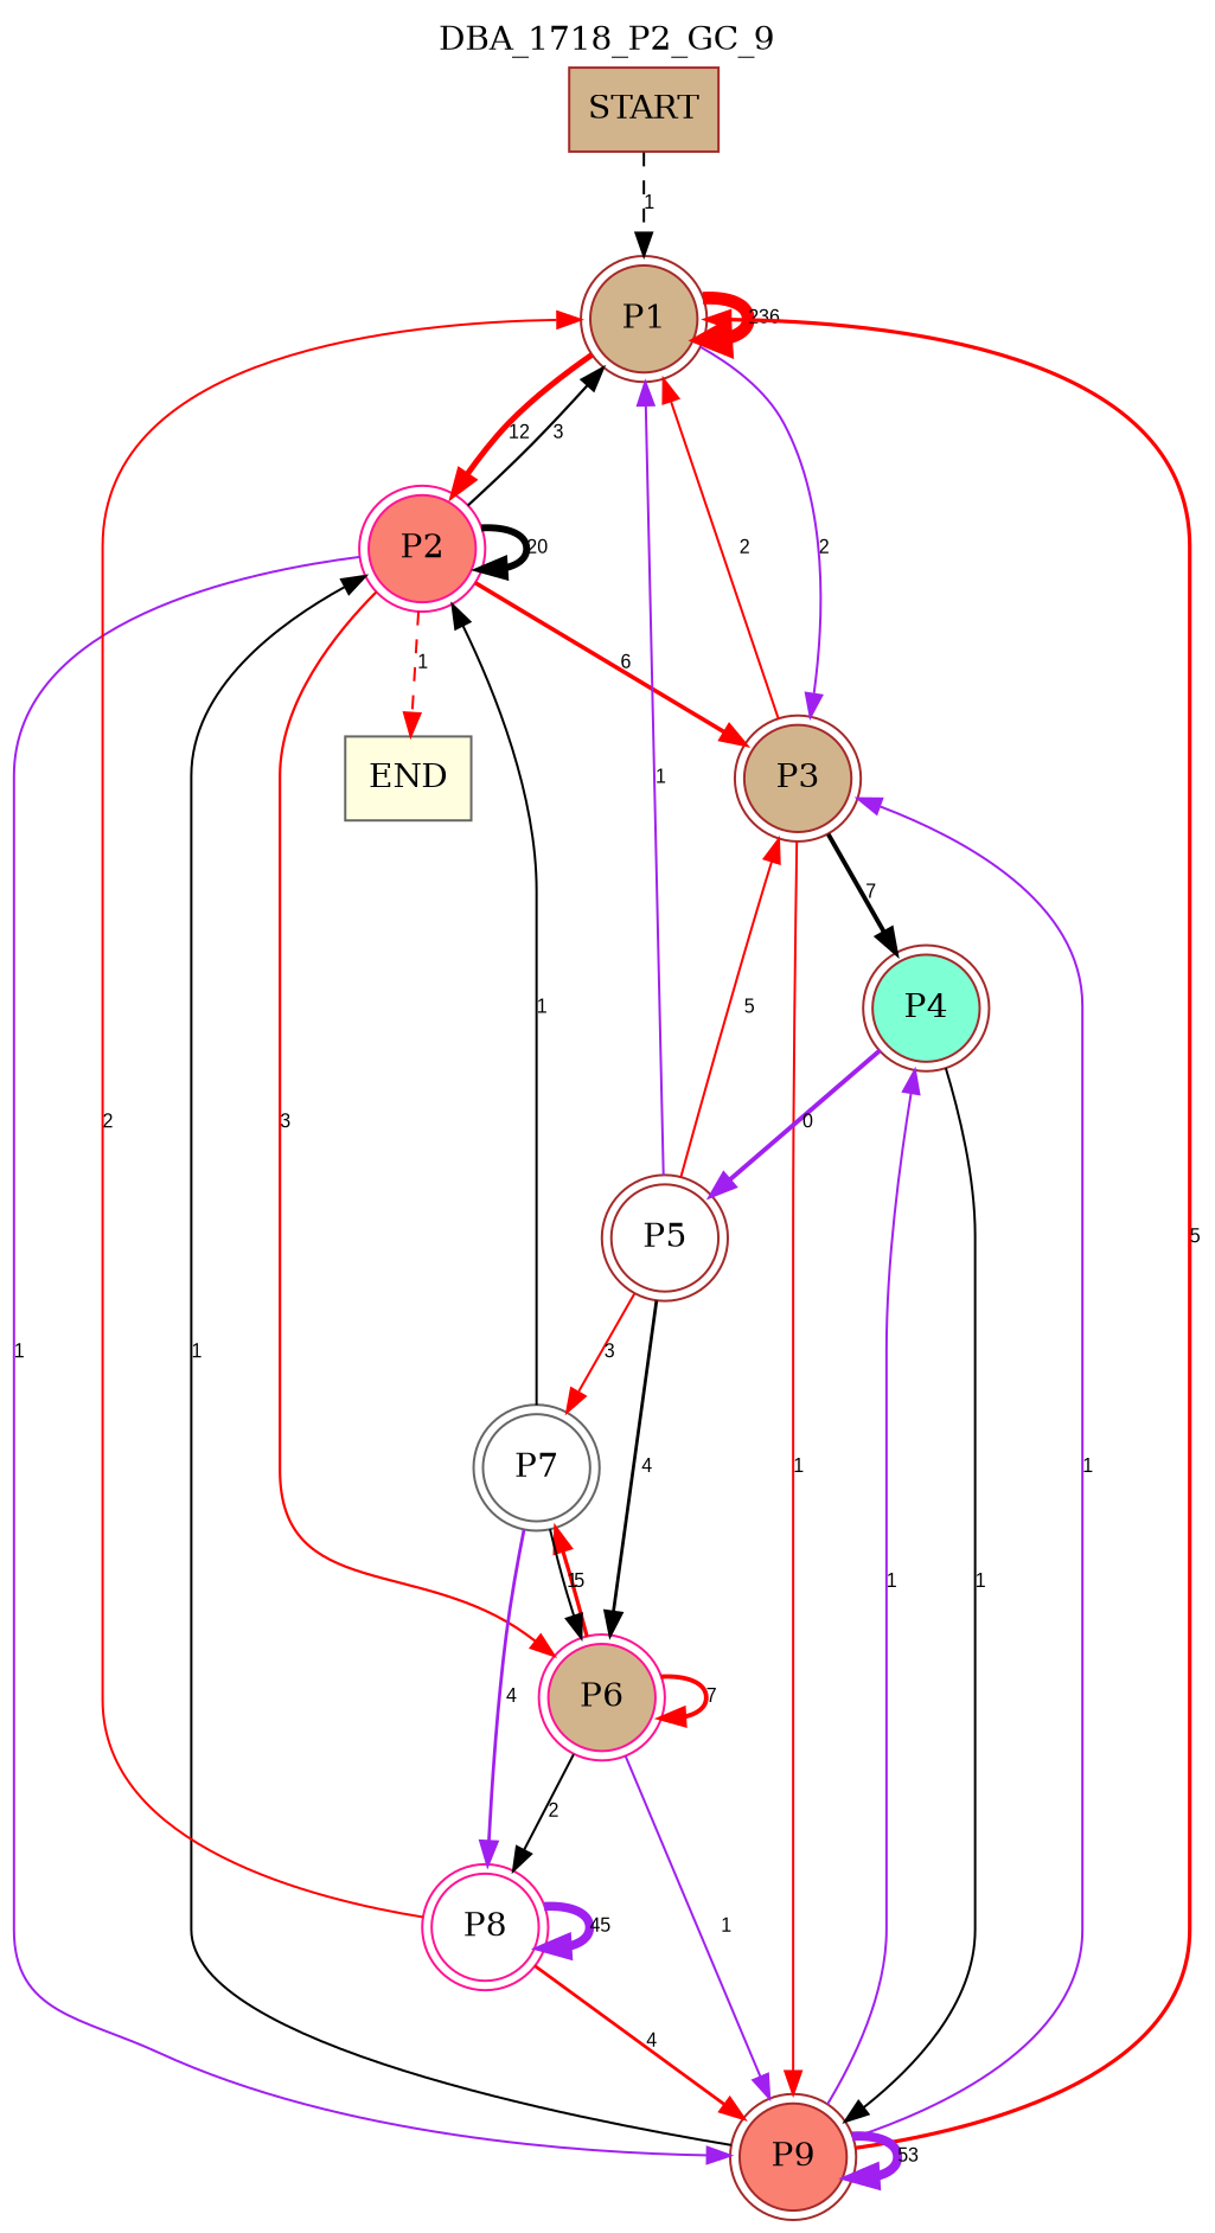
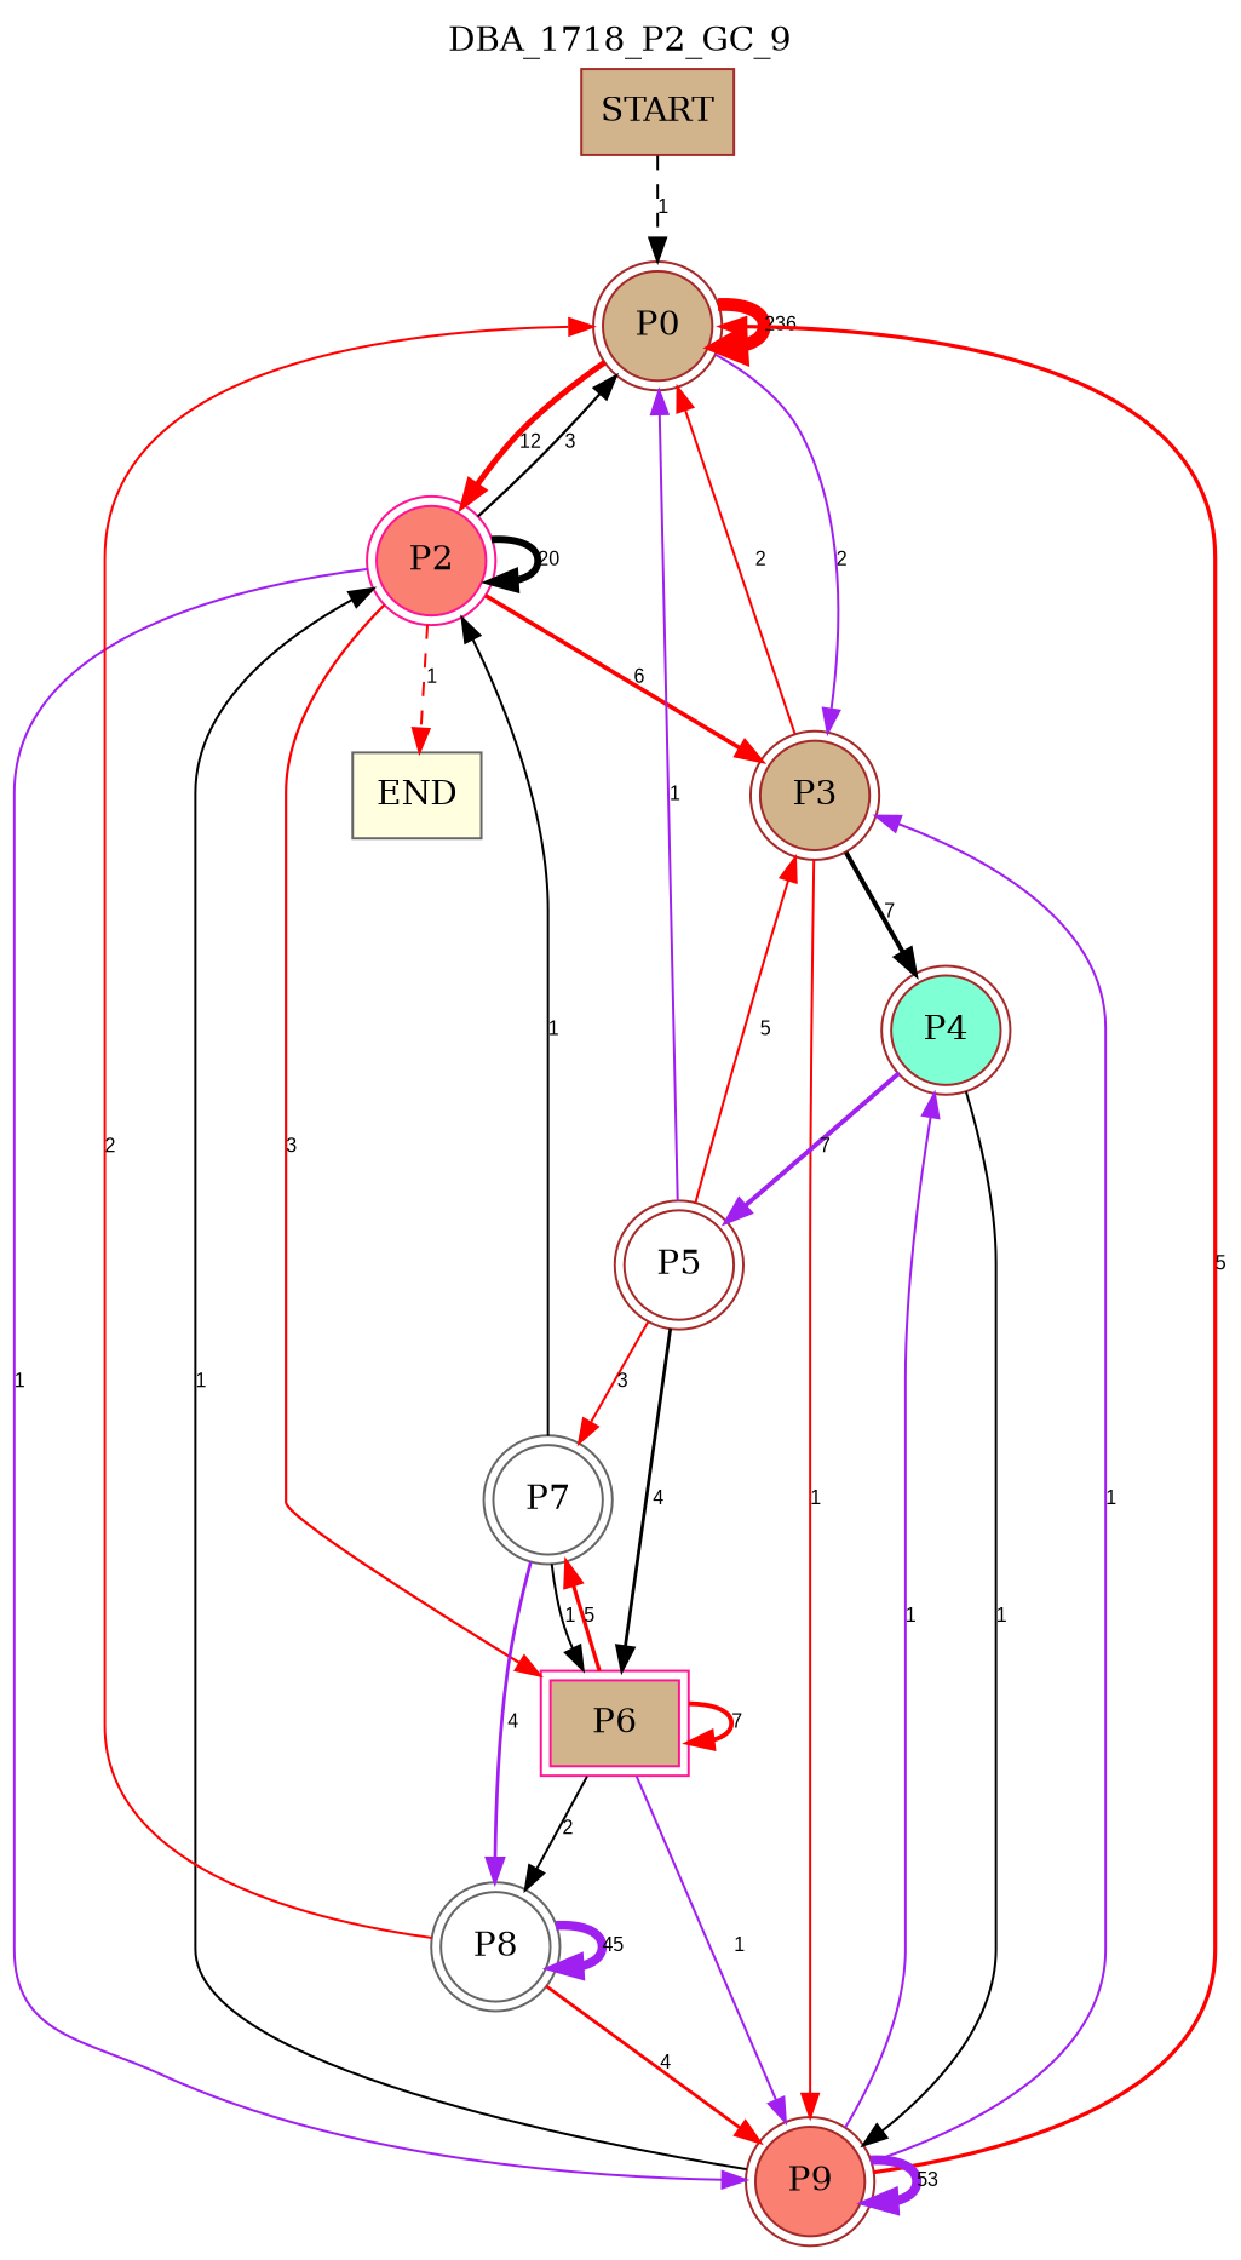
  digraph {
    label=DBA_1718_P2_GC_9
    labelloc=t
    node [color=brown fillcolor=tan shape=circle style=filled peripheries=2]
    edge [color=red fontname=Arial fontsize=8 labelfloat=false penwidth=1]
    START [shape=box peripheries=""]
-   P1
+   P1 [label=P0]
    P2 [color=deeppink fillcolor=salmon]
    P3
-   P6 [color=deeppink]
+   P6 [color=deeppink shape=box]
    P9 [fillcolor=salmon]
    END [color=gray40 fillcolor=lightyellow shape=box peripheries=""]
    P4 [fillcolor=aquamarine]
    P7 [color=gray40 fillcolor=white]
-   P8 [color=deeppink fillcolor=white]
+   P8 [color=gray40 fillcolor=white]
    P5 [fillcolor=white]
    START -> P1 [color=black label=1 style=dashed penwidth=""]
    P1 -> P1 [label=236 penwidth=5.46383180502561]
    P1 -> P2 [label=12 penwidth=2.484906649788]
    P1 -> P3 [color=purple label=2]
    P2 -> P1 [color=black label=3 penwidth=1.09861228866811]
    P2 -> P2 [color=black label=20 penwidth=2.99573227355399]
    P2 -> P3 [label=6 penwidth=1.79175946922805]
    P2 -> P6 [label=3 penwidth=1.09861228866811]
    P2 -> P9 [color=purple label=1]
    P2 -> END [label=1 style=dashed penwidth=""]
    P3 -> P1 [label=2]
    P3 -> P9 [label=1]
    P3 -> P4 [color=black label=7 penwidth=1.94591014905531]
    P6 -> P6 [label=7 penwidth=1.94591014905531]
    P6 -> P9 [color=purple label=1]
    P6 -> P7 [label=5 penwidth=1.6094379124341]
    P6 -> P8 [color=black label=2]
    P9 -> P1 [label=5 penwidth=1.6094379124341]
    P9 -> P2 [color=black label=1]
    P9 -> P3 [color=purple label=1]
    P9 -> P9 [color=purple label=53 penwidth=3.97029191355212]
    P9 -> P4 [color=purple label=1]
    P4 -> P9 [color=black label=1]
-   P4 -> P5 [color=purple label=0 penwidth=1.94591014905531]
+   P4 -> P5 [color=purple label=7 penwidth=1.94591014905531]
    P7 -> P2 [color=black label=1]
    P7 -> P6 [color=black label=1]
    P7 -> P8 [color=purple label=4 penwidth=1.38629436111989]
    P8 -> P1 [label=2]
    P8 -> P9 [label=4 penwidth=1.38629436111989]
    P8 -> P8 [color=purple label=45 penwidth=3.80666248977032]
    P5 -> P1 [color=purple label=1]
    P5 -> P3 [label=5]
    P5 -> P6 [color=black label=4 penwidth=1.38629436111989]
    P5 -> P7 [label=3]
  }
